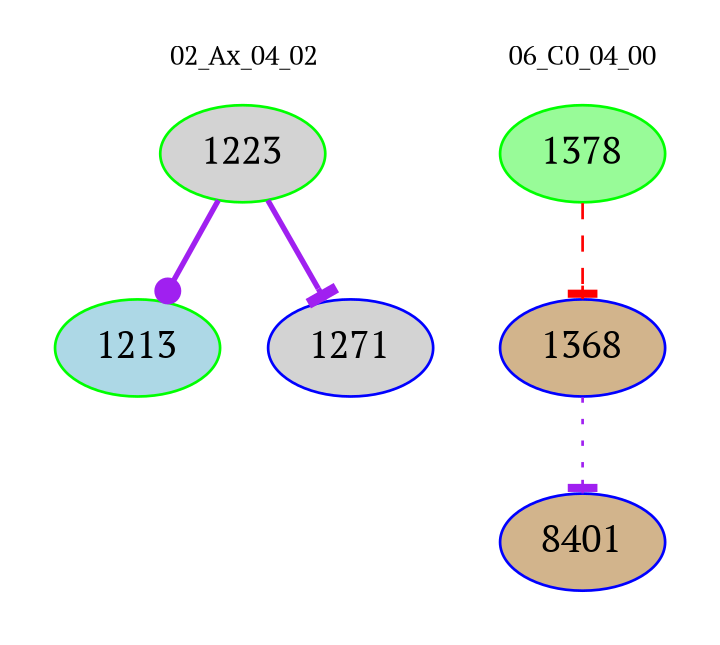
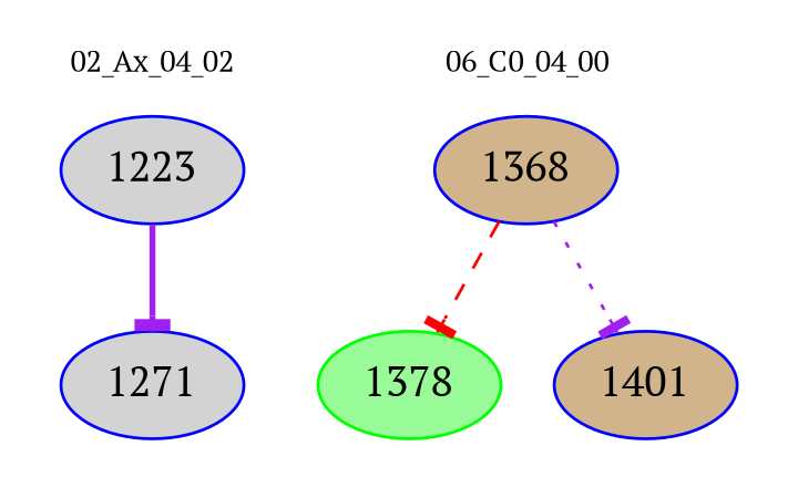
  digraph {
    fontname="PT Serif"
    node [color=blue fillcolor=lightgrey fontname="PT Serif" style=filled]
    edge [arrowhead=tee color=purple fontname="PT Serif" style=bold]
-   n1 [color=green label=1223]
-   n2 [color=green fillcolor=lightblue label=1213]
+   n1 [label=1223]
    n3 [label=1271]
    n4 [fillcolor=tan label=1368]
    n5 [color=green fillcolor=palegreen label=1378]
-   n6 [fillcolor=tan label=8401]
+   n6 [fillcolor=tan label=1401]
    subgraph cluster_1 {
      color=white
      fontsize=10
      label="02_Ax_04_02"
      n1
-     n2
      n3
    }
    subgraph cluster_2 {
      color=white
      fontsize=10
      label="06_C0_04_00"
      n4
      n5
      n6
    }
-   n1 -> n2 [arrowhead=dot]
    n1 -> n3
-   n5 -> n4 [color=red style=dashed]
+   n4 -> n5 [color=red style=dashed]
    n4 -> n6 [style=dotted]
  }
